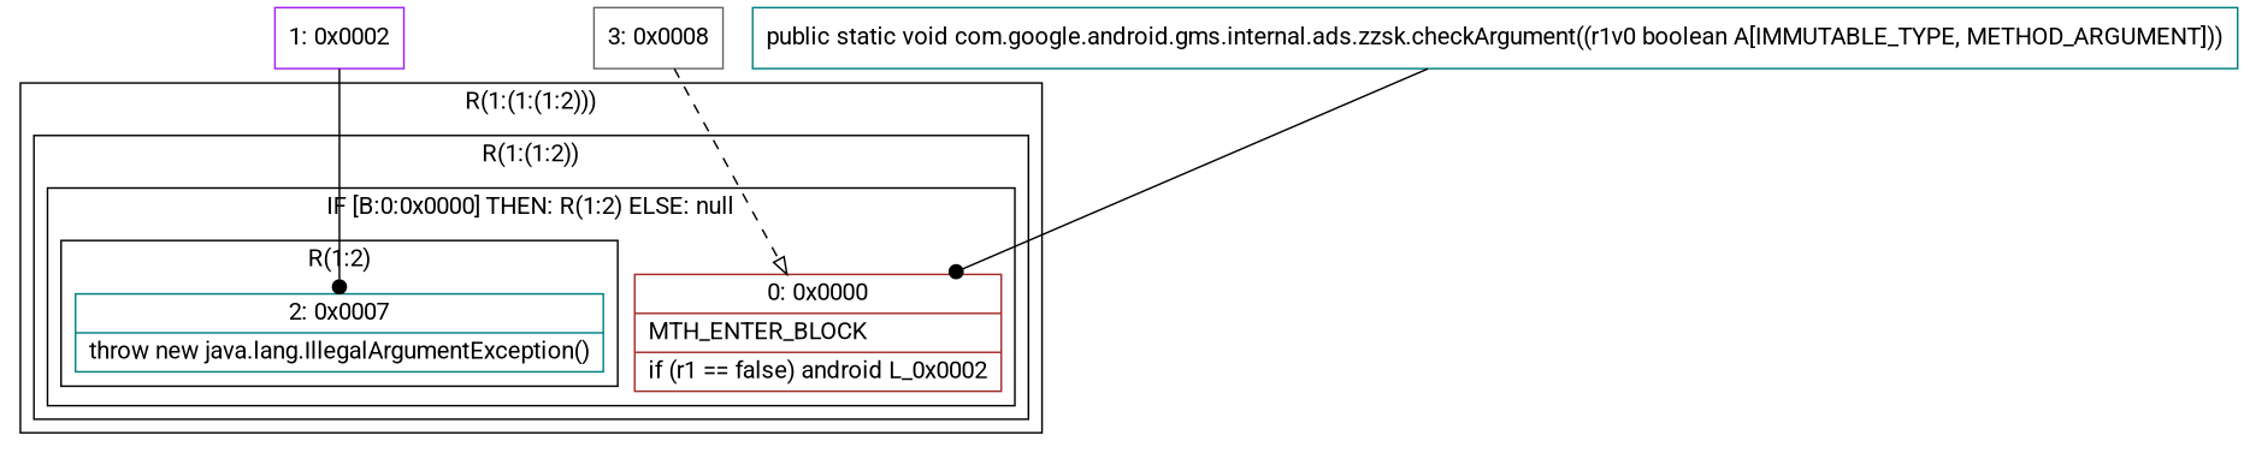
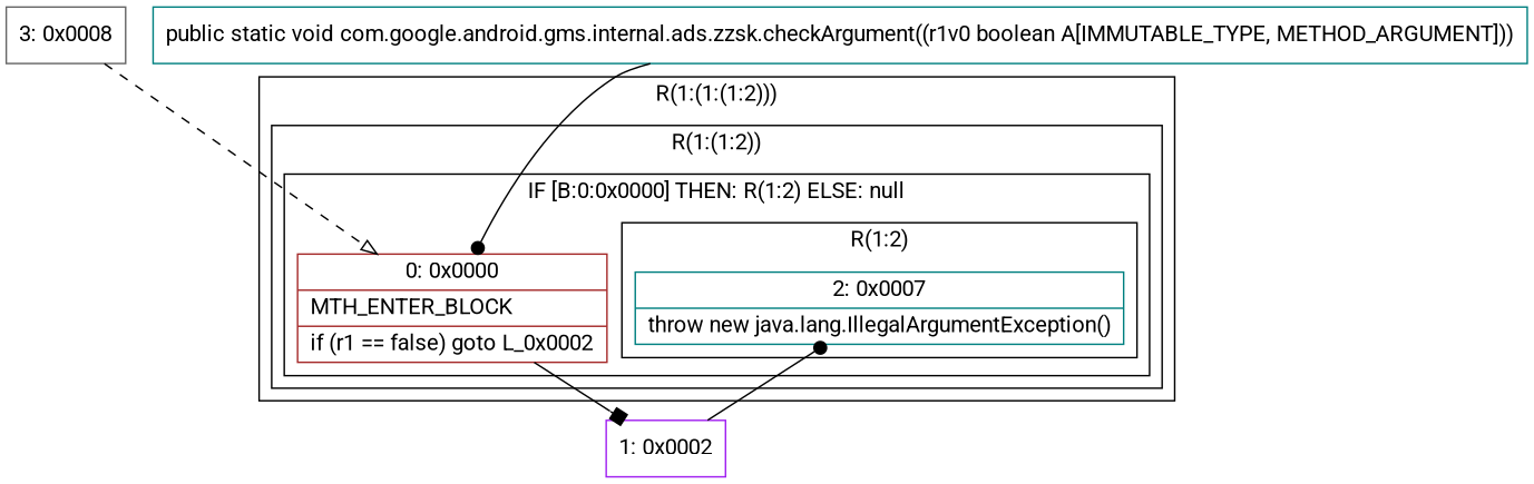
  digraph {
    fontname=Roboto
    node [color=teal fontname=Roboto shape=record]
    edge [arrowhead=dot fontname=Roboto]
    n1 [label="{2\:\ 0x0007|throw new java.lang.IllegalArgumentException()\l}"]
-   n2 [color=brown label="{0\:\ 0x0000|MTH_ENTER_BLOCK\l|if (r1 == false) android L_0x0002\l}"]
+   n2 [color=brown label="{0\:\ 0x0000|MTH_ENTER_BLOCK\l|if (r1 == false) goto L_0x0002\l}"]
    n3 [color=purple label="{1\:\ 0x0002}"]
    n4 [color=gray40 label="{3\:\ 0x0008}"]
    n5 [label="{public static void com.google.android.gms.internal.ads.zzsk.checkArgument((r1v0 boolean A[IMMUTABLE_TYPE, METHOD_ARGUMENT])) }"]
    subgraph cluster_1 {
      label="R(1:(1:(1:2)))"
      subgraph cluster_2 {
        label="R(1:(1:2))"
        subgraph cluster_3 {
          label="IF [B:0:0x0000] THEN: R(1:2) ELSE: null"
          n2
          subgraph cluster_4 {
            label="R(1:2)"
            n1
          }
        }
      }
    }
+   n2 -> n3 [arrowhead=box]
    n3 -> n1
    n4 -> n2 [arrowhead=onormal style=dashed]
    n5 -> n2
  }
